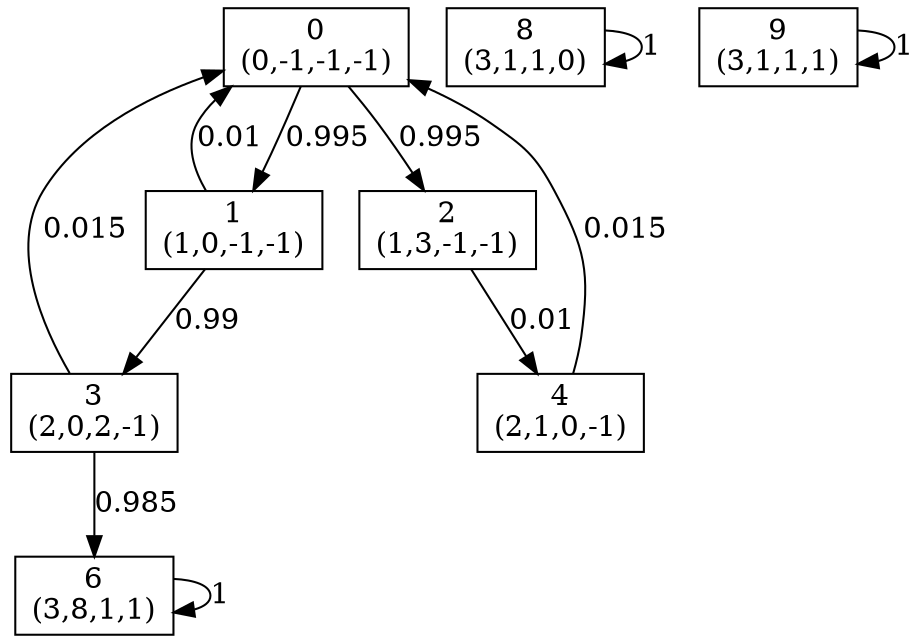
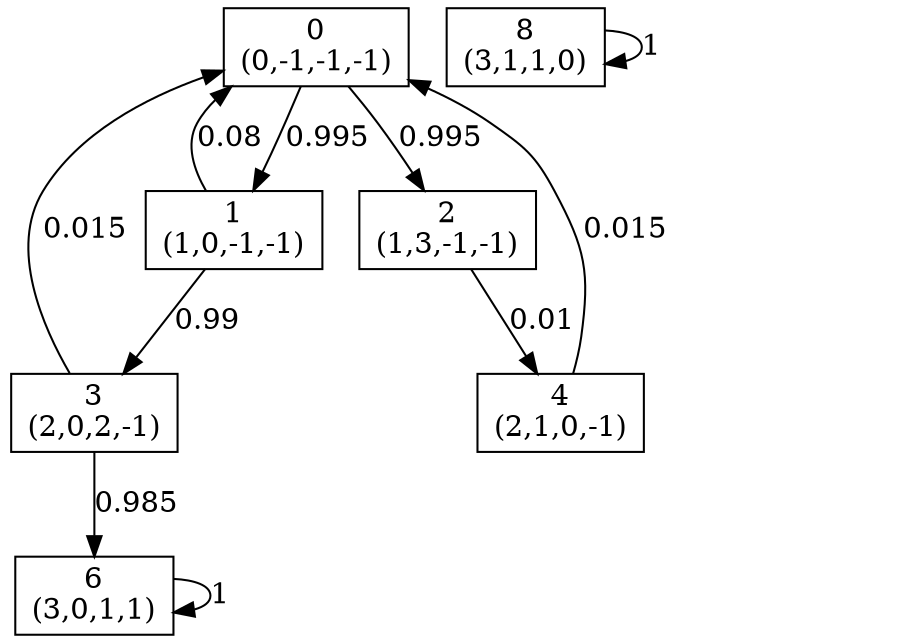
  digraph {
    node [shape=box]
    n1 [label="0\n(0,-1,-1,-1)"]
    n2 [label="1\n(1,0,-1,-1)"]
    n3 [label="2\n(1,3,-1,-1)"]
    n4 [label="3\n(2,0,2,-1)"]
    n5 [label="4\n(2,1,0,-1)"]
-   n6 [label="6\n(3,8,1,1)"]
+   n6 [label="6\n(3,0,1,1)"]
    n7 [label="8\n(3,1,1,0)"]
-   n8 [label="9\n(3,1,1,1)"]
    n1 -> n2 [label=0.995]
    n1 -> n3 [label=0.995]
-   n2 -> n1 [label=0.01]
+   n2 -> n1 [label=0.08]
    n2 -> n4 [label=0.99]
    n3 -> n5 [label=0.01]
    n4 -> n1 [label=0.015]
    n4 -> n6 [label=0.985]
    n5 -> n1 [label=0.015]
    n6 -> n6 [label=1]
    n7 -> n7 [label=1]
-   n8 -> n8 [label=1]
  }
